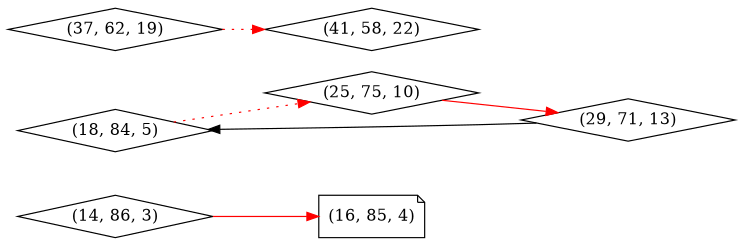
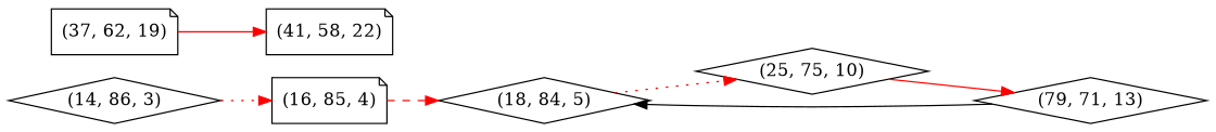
  digraph {
    rankdir=LR
    node [shape=diamond]
    edge [color=red style=solid]
    "(16, 85, 4)" [shape=note]
    "(14, 86, 3)"
    "(18, 84, 5)"
    "(25, 75, 10)"
-   "(29, 71, 13)"
-   "(37, 62, 19)"
-   "(41, 58, 22)"
-   "(14, 86, 3)" -> "(16, 85, 4)"
+   "(29, 71, 13)" [label="(79, 71, 13)"]
+   "(37, 62, 19)" [shape=note]
+   "(41, 58, 22)" [shape=note]
+   "(16, 85, 4)" -> "(18, 84, 5)" [style=dashed]
+   "(14, 86, 3)" -> "(16, 85, 4)" [style=dotted]
    "(18, 84, 5)" -> "(25, 75, 10)" [style=dotted]
    "(25, 75, 10)" -> "(29, 71, 13)"
    "(29, 71, 13)" -> "(18, 84, 5)" [color=black]
-   "(37, 62, 19)" -> "(41, 58, 22)" [style=dotted]
+   "(37, 62, 19)" -> "(41, 58, 22)"
  }
